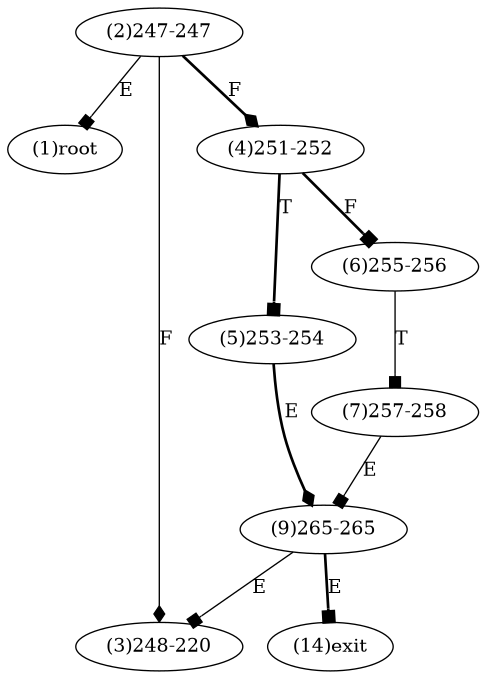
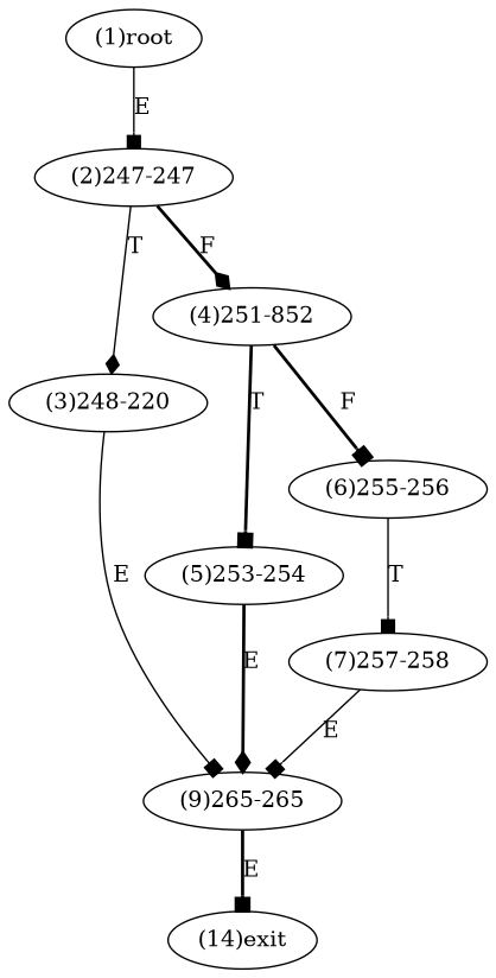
  digraph {
    edge [arrowhead=box style=solid]
    n1 [label="(1)root"]
    n2 [label="(2)247-247"]
    n3 [label="(3)248-220"]
-   n4 [label="(4)251-252"]
+   n4 [label="(4)251-852"]
    n5 [label="(9)265-265"]
    n6 [label="(5)253-254"]
    n7 [label="(6)255-256"]
    n8 [label="(14)exit"]
    n9 [label="(7)257-258"]
-   n2 -> n1 [label=E]
-   n2 -> n3 [arrowhead=diamond label=F]
+   n1 -> n2 [label=E]
+   n2 -> n3 [arrowhead=diamond label=T]
    n2 -> n4 [arrowhead=diamond label=F style=bold]
-   n5 -> n3 [label=E]
+   n3 -> n5 [label=E]
    n4 -> n6 [label=T style=bold]
    n4 -> n7 [label=F style=bold]
    n5 -> n8 [label=E style=bold]
    n6 -> n5 [arrowhead=diamond label=E style=bold]
    n7 -> n9 [label=T]
    n9 -> n5 [label=E]
  }
